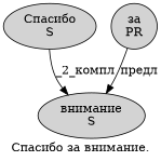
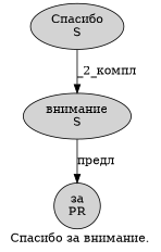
  digraph {
    label="Спасибо за внимание."
    node [fillcolor=lightgray penwidth=1 shape=ellipse style=filled]
    n1 [label="Спасибо\nS"]
    n2 [label="внимание\nS"]
    n3 [label="за\nPR"]
    n1 -> n2 [label="_2_компл"]
-   n3 -> n2 [label="предл"]
+   n2 -> n3 [label="предл"]
  }
